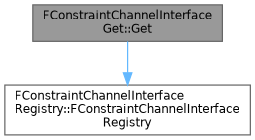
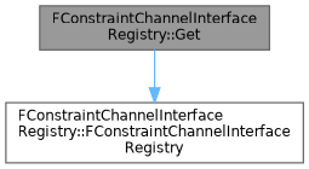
  digraph {
    rankdir=TB
    node [fontname=Helvetica fontsize=10 shape=box style=filled]
-   n1 [color=gray40 fillcolor=grey60 fontcolor=black height=0.2 label="FConstraintChannelInterface\lGet::Get" width=0.4]
+   n1 [color=gray40 fillcolor=grey60 fontcolor=black height=0.2 label="FConstraintChannelInterface\lRegistry::Get" width=0.4]
    n2 [color=grey40 fillcolor=white height=0.2 label="FConstraintChannelInterface\lRegistry::FConstraintChannelInterface\lRegistry" width=0.4]
    n1 -> n2 [color=steelblue1 fontname=Helvetica fontsize=10 labelfontname=Helvetica labelfontsize=10 style=solid]
  }
